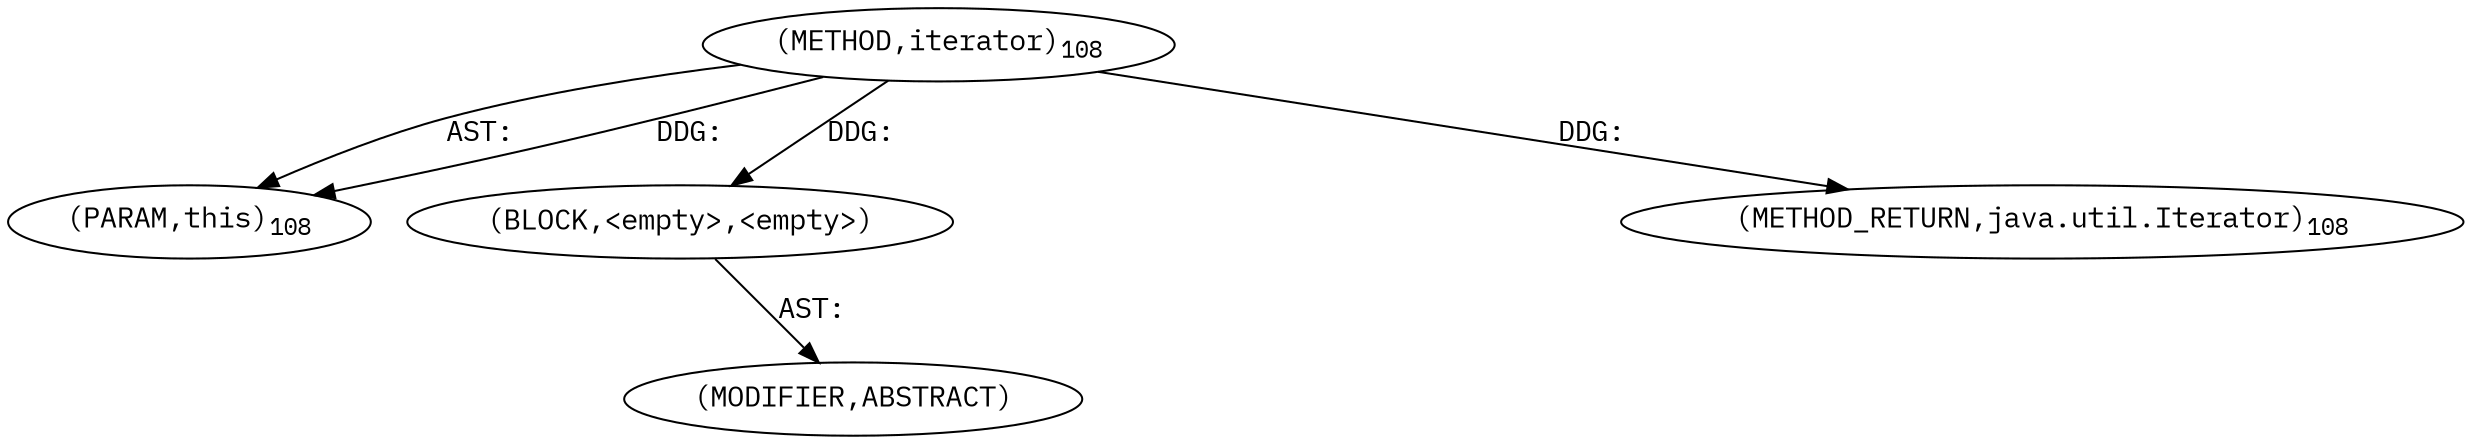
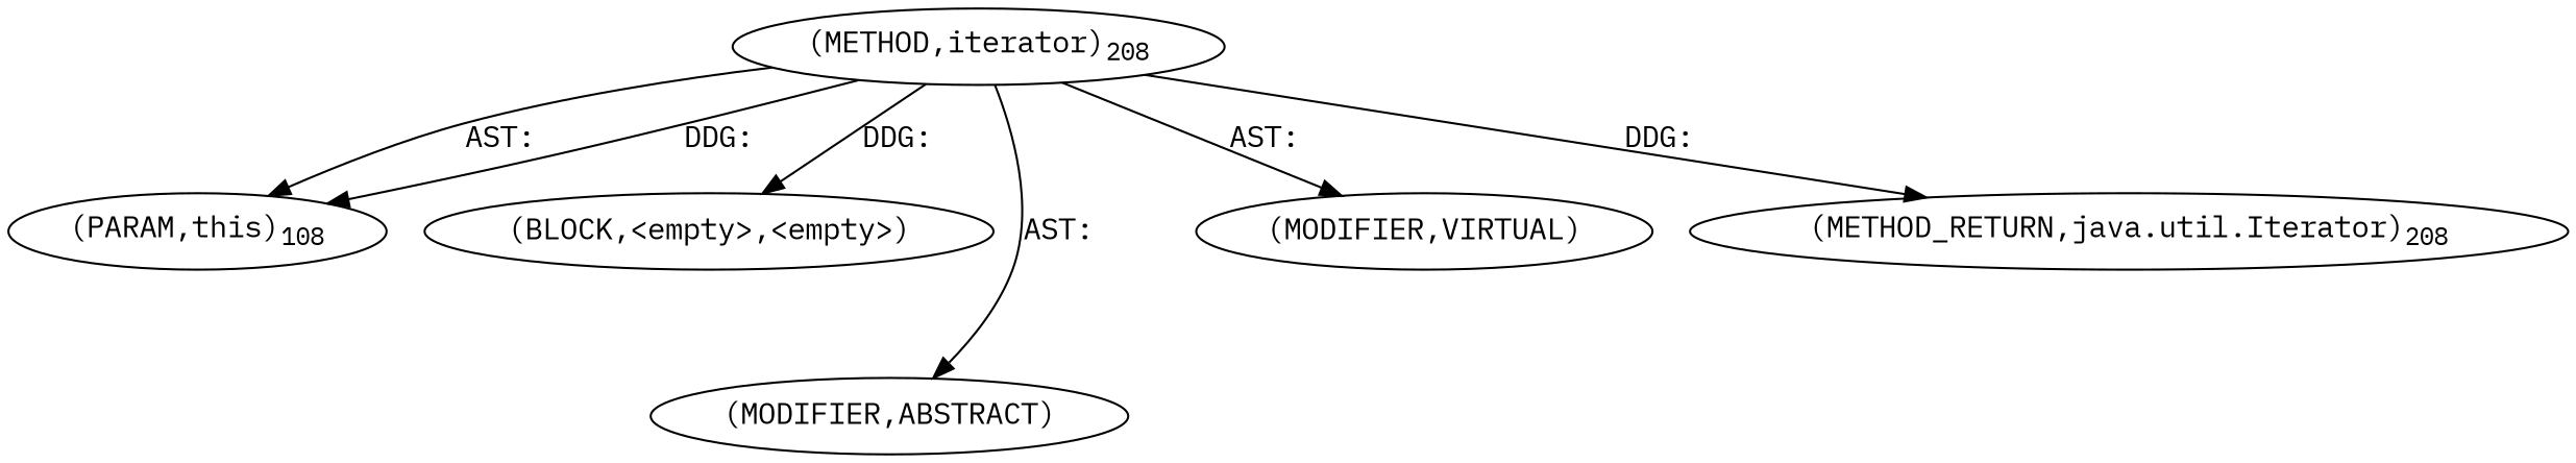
  digraph {
    fontname="IBM Plex Mono"
    node [fontname="IBM Plex Mono"]
    edge [fontname="IBM Plex Mono"]
-   n1 [label=<(METHOD,iterator)<SUB>108</SUB>>]
+   n1 [label=<(METHOD,iterator)<SUB>208</SUB>>]
    n2 [label=<(PARAM,this)<SUB>108</SUB>>]
    n3 [label=<(BLOCK,&lt;empty&gt;,&lt;empty&gt;)>]
    n4 [label=<(MODIFIER,ABSTRACT)>]
-   n6 [label=<(METHOD_RETURN,java.util.Iterator)<SUB>108</SUB>>]
+   n5 [label=<(MODIFIER,VIRTUAL)>]
+   n6 [label=<(METHOD_RETURN,java.util.Iterator)<SUB>208</SUB>>]
    n1 -> n2 [label="AST: "]
    n1 -> n2 [label="DDG: "]
    n1 -> n3 [label="DDG: "]
-   n3 -> n4 [label="AST: "]
+   n1 -> n4 [label="AST: "]
+   n1 -> n5 [label="AST: "]
    n1 -> n6 [label="DDG: "]
  }
